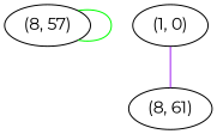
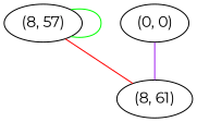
  graph {
    fontname=Montserrat
    node [fontname=Montserrat]
    edge [fontname=Montserrat]
    n1 [label="(8, 57)"]
    "(8, 61)"
-   "(0, 0)" [label="(1, 0)"]
+   "(0, 0)"
    n1 -- n1 [color=green weight=2]
+   n1 -- "(8, 61)" [color=red weight=1]
    "(0, 0)" -- "(8, 61)" [color=purple weight=4]
  }
